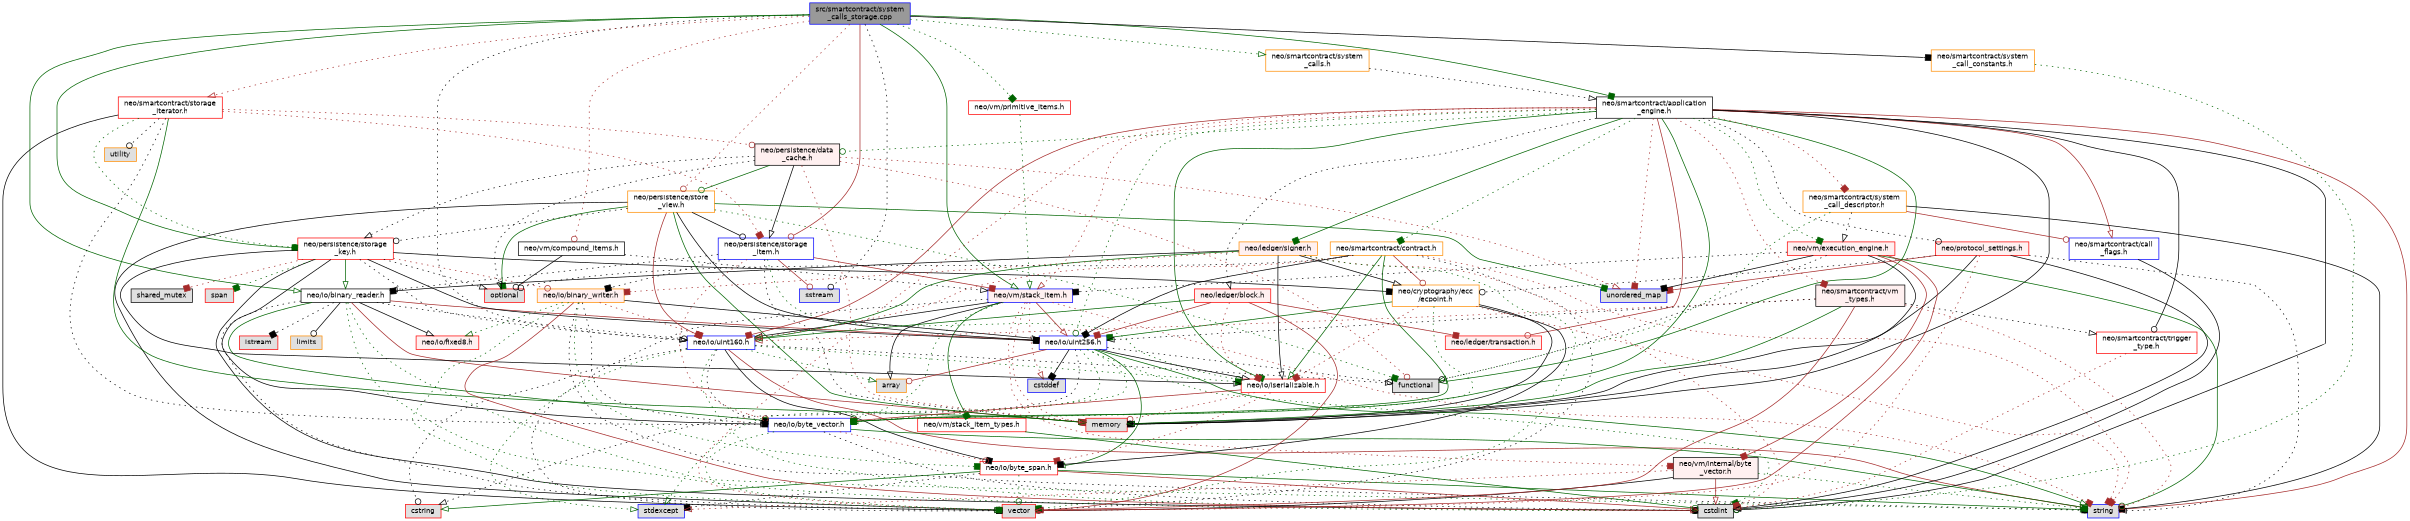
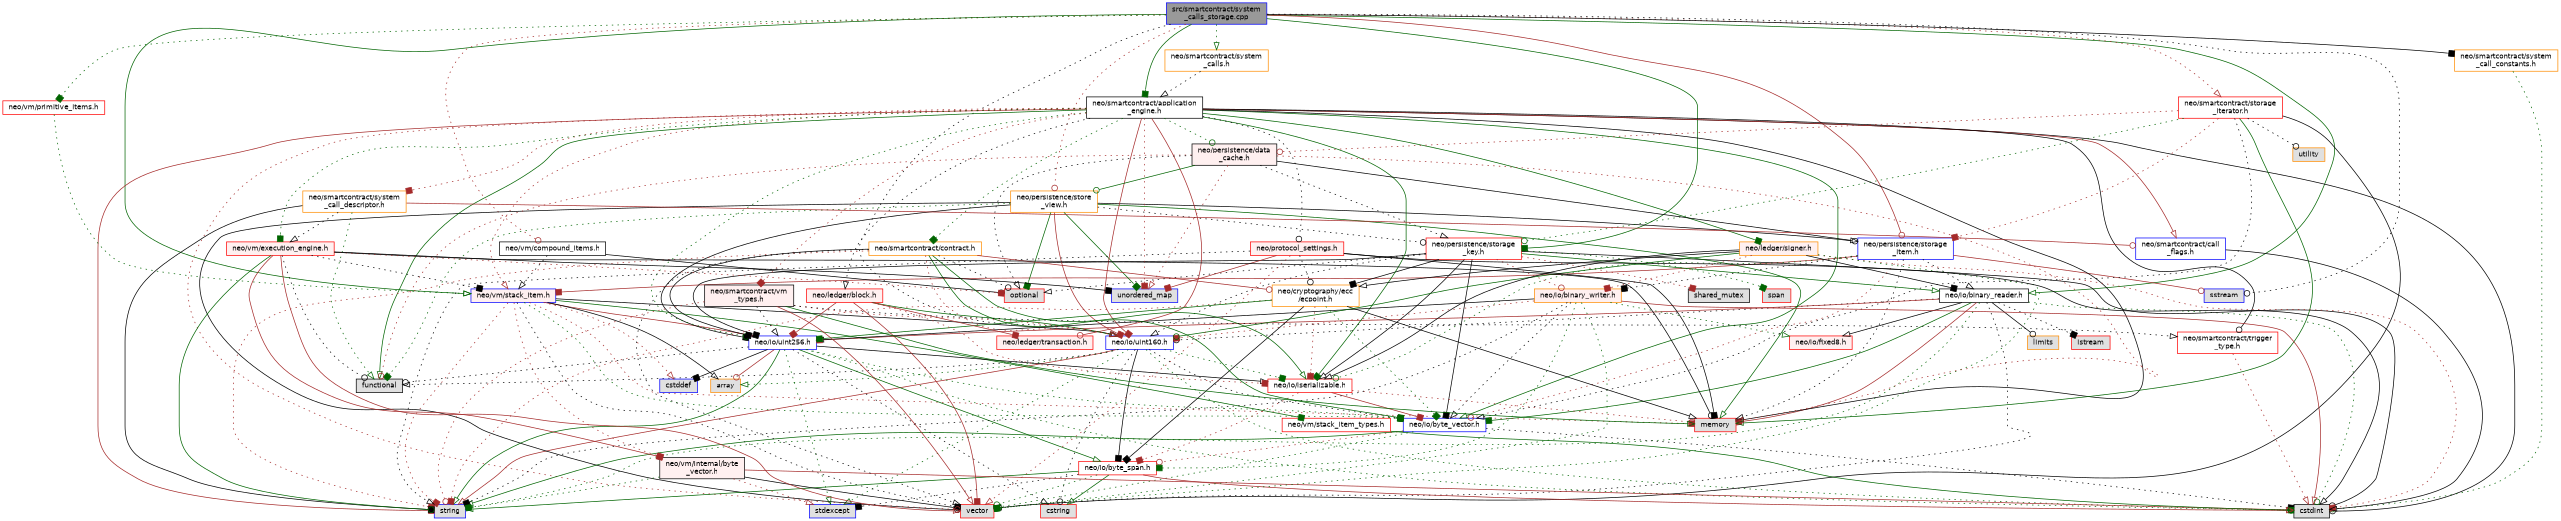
  digraph {
    node [color=red fillcolor=white fontname=Helvetica fontsize=10 shape=box style=filled]
    edge [arrowhead=onormal color=black fontname=Helvetica fontsize=10 labelfontname=Helvetica labelfontsize=10 style=dotted]
    n1 [color=blue fillcolor=grey60 fontcolor=black height=0.2 label="src/smartcontract/system\l_calls_storage.cpp" width=0.4]
    n2 [color=black height=0.2 label="neo/io/binary_reader.h" width=0.4]
    n3 [color=blue height=0.2 label="neo/io/uint160.h" width=0.4]
    n4 [color=blue height=0.2 label="neo/persistence/storage\l_item.h" width=0.4]
    n5 [color=blue fillcolor="#FFF0F0" height=0.2 label="neo/vm/stack_item.h" width=0.4]
    n6 [color=blue fillcolor="#E0E0E0" height=0.2 label=sstream width=0.4]
    n7 [height=0.2 label="neo/persistence/storage\l_key.h" width=0.4]
    n8 [color=darkorange height=0.2 label="neo/persistence/store\l_view.h" width=0.4]
    n9 [color=black height=0.2 label="neo/smartcontract/application\l_engine.h" width=0.4]
    n10 [height=0.2 label="neo/smartcontract/storage\l_iterator.h" width=0.4]
    n11 [color=darkorange height=0.2 label="neo/smartcontract/system\l_call_constants.h" width=0.4]
    n12 [color=darkorange height=0.2 label="neo/smartcontract/system\l_calls.h" width=0.4]
    n13 [color=black height=0.2 label="neo/vm/compound_items.h" width=0.4]
    n14 [height=0.2 label="neo/vm/primitive_items.h" width=0.4]
    n15 [color=blue height=0.2 label="neo/io/byte_vector.h" width=0.4]
    n16 [color=black fillcolor="#E0E0E0" height=0.2 label=cstdint width=0.4]
    n17 [color=blue fillcolor="#E0E0E0" height=0.2 label=string width=0.4]
    n18 [fillcolor="#E0E0E0" height=0.2 label=vector width=0.4]
    n19 [fillcolor="#FFF0F0" height=0.2 label="neo/io/fixed8.h" width=0.4]
    n20 [fillcolor="#E0E0E0" height=0.2 label=memory width=0.4]
    n21 [color=blue height=0.2 label="neo/io/uint256.h" width=0.4]
    n22 [fillcolor="#E0E0E0" height=0.2 label=istream width=0.4]
    n23 [color=darkorange fillcolor="#E0E0E0" height=0.2 label=limits width=0.4]
    n24 [height=0.2 label="neo/io/byte_span.h" width=0.4]
    n25 [fillcolor="#E0E0E0" height=0.2 label=cstring width=0.4]
    n26 [color=blue fillcolor="#E0E0E0" height=0.2 label=stdexcept width=0.4]
    n27 [height=0.2 label="neo/io/iserializable.h" width=0.4]
    n28 [color=darkorange fillcolor="#E0E0E0" height=0.2 label=array width=0.4]
    n29 [color=black fillcolor="#E0E0E0" height=0.2 label=functional width=0.4]
    n30 [color=darkorange fillcolor="#FFF0F0" height=0.2 label="neo/io/binary_writer.h" width=0.4]
    n31 [color=blue fillcolor="#E0E0E0" height=0.2 label=cstddef width=0.4]
    n32 [color=black fillcolor="#FFF0F0" height=0.2 label="neo/vm/internal/byte\l_vector.h" width=0.4]
    n33 [height=0.2 label="neo/vm/stack_item_types.h" width=0.4]
    n34 [color=darkorange height=0.2 label="neo/cryptography/ecc\l/ecpoint.h" width=0.4]
    n35 [fillcolor="#E0E0E0" height=0.2 label=optional width=0.4]
    n36 [color=black fillcolor="#E0E0E0" height=0.2 label=shared_mutex width=0.4]
    n37 [fillcolor="#E0E0E0" height=0.2 label=span width=0.4]
    n38 [color=blue fillcolor="#E0E0E0" height=0.2 label=unordered_map width=0.4]
    n39 [fillcolor="#FFF0F0" height=0.2 label="neo/ledger/block.h" width=0.4]
    n40 [fillcolor="#FFF0F0" height=0.2 label="neo/ledger/transaction.h" width=0.4]
    n41 [color=darkorange fillcolor="#FFF0F0" height=0.2 label="neo/ledger/signer.h" width=0.4]
    n42 [color=black fillcolor="#FFF0F0" height=0.2 label="neo/persistence/data\l_cache.h" width=0.4]
    n43 [fillcolor="#FFF0F0" height=0.2 label="neo/protocol_settings.h" width=0.4]
    n44 [color=blue height=0.2 label="neo/smartcontract/call\l_flags.h" width=0.4]
    n45 [color=darkorange height=0.2 label="neo/smartcontract/contract.h" width=0.4]
    n46 [color=darkorange height=0.2 label="neo/smartcontract/system\l_call_descriptor.h" width=0.4]
    n47 [fillcolor="#FFF0F0" height=0.2 label="neo/vm/execution_engine.h" width=0.4]
    n48 [height=0.2 label="neo/smartcontract/trigger\l_type.h" width=0.4]
    n49 [color=black fillcolor="#FFF0F0" height=0.2 label="neo/smartcontract/vm\l_types.h" width=0.4]
    n50 [color=darkorange fillcolor="#E0E0E0" height=0.2 label=utility width=0.4]
    n1 -> n2 [color=darkgreen style=solid]
    n1 -> n3
    n1 -> n4 [arrowhead=odot color=brown style=solid]
    n1 -> n5 [color=darkgreen style=solid]
    n1 -> n6 [arrowhead=odot]
    n1 -> n7 [arrowhead=box color=darkgreen style=solid]
    n1 -> n8 [arrowhead=odot color=brown]
    n1 -> n9 [arrowhead=box color=darkgreen style=solid]
    n1 -> n10 [color=brown]
    n1 -> n11 [arrowhead=box style=solid]
    n1 -> n12 [color=darkgreen]
    n1 -> n13 [arrowhead=odot color=brown]
    n1 -> n14 [arrowhead=box color=darkgreen]
    n2 -> n3 [arrowhead=odot]
    n2 -> n15 [arrowhead=box color=darkgreen style=solid]
    n2 -> n16 [arrowhead=odot color=darkgreen]
    n2 -> n17 [arrowhead=odot color=darkgreen]
    n2 -> n18 [arrowhead=box]
    n2 -> n19 [style=solid]
    n2 -> n20 [arrowhead=box color=brown style=solid]
    n2 -> n21 [arrowhead=box color=brown style=solid]
    n2 -> n22 [arrowhead=box]
    n2 -> n23 [arrowhead=odot style=solid]
    n3 -> n15 [arrowhead=box]
    n3 -> n16 [arrowhead=odot color=darkgreen]
    n3 -> n17 [color=brown style=solid]
    n3 -> n24 [arrowhead=box style=solid]
    n3 -> n25 [arrowhead=odot]
    n3 -> n26 [color=darkgreen]
    n3 -> n27 [arrowhead=box color=darkgreen]
    n3 -> n28 [color=darkgreen]
    n3 -> n29
    n4 -> n2
    n4 -> n5 [arrowhead=box color=brown style=solid]
    n4 -> n6 [arrowhead=odot color=brown style=solid]
    n4 -> n15 [arrowhead=odot color=brown]
    n4 -> n20
    n4 -> n27 [arrowhead=odot color=darkgreen]
    n4 -> n30 [arrowhead=box]
    n5 -> n3 [style=solid]
    n5 -> n15 [arrowhead=odot color=darkgreen]
    n5 -> n17 [arrowhead=box color=brown]
    n5 -> n18 [arrowhead=box]
    n5 -> n20 [arrowhead=box color=brown]
    n5 -> n21 [color=brown style=solid]
    n5 -> n28 [style=solid]
    n5 -> n31 [color=brown]
    n5 -> n32 [arrowhead=box color=brown]
    n5 -> n33 [arrowhead=box color=darkgreen style=solid]
    n7 -> n2 [color=darkgreen style=solid]
    n7 -> n3
    n7 -> n15 [arrowhead=box style=solid]
    n7 -> n16 [arrowhead=odot style=solid]
    n7 -> n21 [arrowhead=box style=solid]
    n7 -> n27 [style=solid]
    n7 -> n30 [arrowhead=odot color=brown]
    n7 -> n34 [arrowhead=box style=solid]
    n7 -> n35
    n7 -> n36 [arrowhead=box color=brown]
    n7 -> n37 [arrowhead=box color=darkgreen]
    n8 -> n3 [arrowhead=box color=brown style=solid]
    n8 -> n4 [arrowhead=odot style=solid]
    n8 -> n7 [arrowhead=odot]
    n8 -> n18 [arrowhead=odot style=solid]
    n8 -> n20 [color=darkgreen style=solid]
    n8 -> n21 [arrowhead=box style=solid]
    n8 -> n29 [arrowhead=box color=darkgreen]
    n8 -> n35 [arrowhead=box color=darkgreen style=solid]
    n8 -> n38 [arrowhead=box color=darkgreen style=solid]
    n9 -> n3 [arrowhead=box color=brown style=solid]
    n9 -> n5 [color=brown]
    n9 -> n15 [color=darkgreen style=solid]
    n9 -> n16 [arrowhead=odot style=solid]
    n9 -> n17 [arrowhead=box color=brown style=solid]
    n9 -> n18 [arrowhead=odot color=brown]
    n9 -> n20 [style=solid]
    n9 -> n21 [arrowhead=odot color=darkgreen]
    n9 -> n27 [arrowhead=box color=darkgreen style=solid]
    n9 -> n29 [color=darkgreen style=solid]
    n9 -> n38 [arrowhead=box color=brown]
    n9 -> n39
    n9 -> n40 [arrowhead=odot color=brown style=solid]
    n9 -> n41 [arrowhead=box color=darkgreen style=solid]
    n9 -> n42 [arrowhead=odot color=darkgreen]
    n9 -> n43 [arrowhead=odot]
    n9 -> n44 [color=brown style=solid]
    n9 -> n45 [arrowhead=box color=darkgreen]
    n9 -> n46 [arrowhead=box color=brown]
    n9 -> n47 [arrowhead=box color=darkgreen]
    n9 -> n48 [arrowhead=odot style=solid]
    n9 -> n49 [arrowhead=box color=brown]
    n10 -> n4 [arrowhead=box color=brown]
    n10 -> n7 [arrowhead=odot color=darkgreen]
    n10 -> n15
    n10 -> n18 [style=solid]
    n10 -> n20 [color=darkgreen style=solid]
    n10 -> n42 [arrowhead=odot color=brown]
    n10 -> n50 [arrowhead=odot]
    n11 -> n16 [arrowhead=odot color=darkgreen]
    n12 -> n9
    n13 -> n5
    n13 -> n35 [arrowhead=odot style=solid]
    n14 -> n5 [color=darkgreen]
    n15 -> n16 [arrowhead=box]
    n15 -> n17 [color=darkgreen style=solid]
    n15 -> n18 [color=darkgreen]
    n15 -> n24 [arrowhead=odot color=brown]
    n21 -> n15 [arrowhead=box color=darkgreen]
    n21 -> n16 [arrowhead=box color=darkgreen]
    n21 -> n17 [color=darkgreen style=solid]
    n21 -> n24 [color=darkgreen style=solid]
    n21 -> n25
    n21 -> n26 [color=darkgreen]
    n21 -> n27 [style=solid]
    n21 -> n28 [arrowhead=odot color=brown style=solid]
    n21 -> n29 [arrowhead=odot]
    n21 -> n31 [arrowhead=box style=solid]
    n24 -> n16 [color=brown style=solid]
    n24 -> n17 [color=darkgreen style=solid]
    n24 -> n18 [arrowhead=odot color=darkgreen]
    n24 -> n25 [color=darkgreen style=solid]
    n24 -> n26 [arrowhead=box]
    n27 -> n15 [arrowhead=box color=brown style=solid]
    n27 -> n20 [arrowhead=odot color=brown]
    n27 -> n24 [arrowhead=box color=brown]
    n30 -> n3 [arrowhead=box color=brown]
    n30 -> n15
    n30 -> n16 [color=brown style=solid]
    n30 -> n17 [arrowhead=box]
    n30 -> n18 [arrowhead=box color=darkgreen]
    n30 -> n19 [color=darkgreen]
    n30 -> n21 [style=solid]
    n30 -> n24 [arrowhead=box color=darkgreen]
    n32 -> n16 [color=brown style=solid]
    n32 -> n17 [arrowhead=box color=darkgreen]
    n32 -> n18 [arrowhead=odot style=solid]
    n32 -> n26 [color=brown]
    n33 -> n16 [arrowhead=odot color=darkgreen style=solid]
    n34 -> n15 [arrowhead=box color=darkgreen]
    n34 -> n17 [arrowhead=box color=brown]
    n34 -> n20 [style=solid]
    n34 -> n21 [arrowhead=box color=darkgreen style=solid]
    n34 -> n24 [arrowhead=box style=solid]
    n34 -> n27 [arrowhead=box color=brown]
    n39 -> n3 [color=darkgreen style=solid]
    n39 -> n18 [arrowhead=box color=brown style=solid]
    n39 -> n21 [arrowhead=box color=brown style=solid]
    n39 -> n27 [arrowhead=box color=brown]
    n39 -> n40 [arrowhead=box color=brown style=solid]
    n41 -> n2 [arrowhead=box style=solid]
    n41 -> n3 [arrowhead=odot color=darkgreen style=solid]
    n41 -> n16 [arrowhead=box color=brown]
    n41 -> n18 [arrowhead=box color=darkgreen]
    n41 -> n27 [style=solid]
    n41 -> n30 [arrowhead=box color=brown]
    n41 -> n34 [style=solid]
    n42 -> n4 [style=solid]
    n42 -> n7
    n42 -> n8 [arrowhead=odot color=darkgreen style=solid]
    n42 -> n20 [color=brown]
    n42 -> n29 [arrowhead=odot color=brown]
    n42 -> n35
    n42 -> n38 [color=brown]
    n43 -> n16 [style=solid]
    n43 -> n17
    n43 -> n18 [color=brown]
    n43 -> n20 [arrowhead=box style=solid]
    n43 -> n34 [arrowhead=odot]
    n43 -> n38 [arrowhead=box color=brown style=solid]
    n44 -> n16 [style=solid]
    n45 -> n3 [color=brown]
    n45 -> n15 [arrowhead=box color=darkgreen style=solid]
    n45 -> n17 [arrowhead=box color=brown]
    n45 -> n18
    n45 -> n21 [arrowhead=box style=solid]
    n45 -> n27 [color=darkgreen style=solid]
    n45 -> n34 [arrowhead=odot color=brown style=solid]
    n45 -> n35 [arrowhead=odot]
    n46 -> n17 [arrowhead=box style=solid]
    n46 -> n29 [color=darkgreen]
    n46 -> n44 [arrowhead=odot color=brown style=solid]
    n46 -> n47
    n47 -> n5 [arrowhead=box]
    n47 -> n17 [arrowhead=odot color=darkgreen style=solid]
    n47 -> n18 [color=brown style=solid]
    n47 -> n20 [arrowhead=odot style=solid]
    n47 -> n29 [arrowhead=odot]
    n47 -> n32 [arrowhead=box color=brown style=solid]
+   n47 -> n35 [arrowhead=box color=brown]
    n47 -> n38 [arrowhead=box style=solid]
    n48 -> n16 [color=brown]
    n49 -> n3 [color=brown]
    n49 -> n17 [arrowhead=odot color=brown]
    n49 -> n18 [color=brown style=solid]
    n49 -> n20 [color=darkgreen style=solid]
    n49 -> n21
    n49 -> n48
  }
